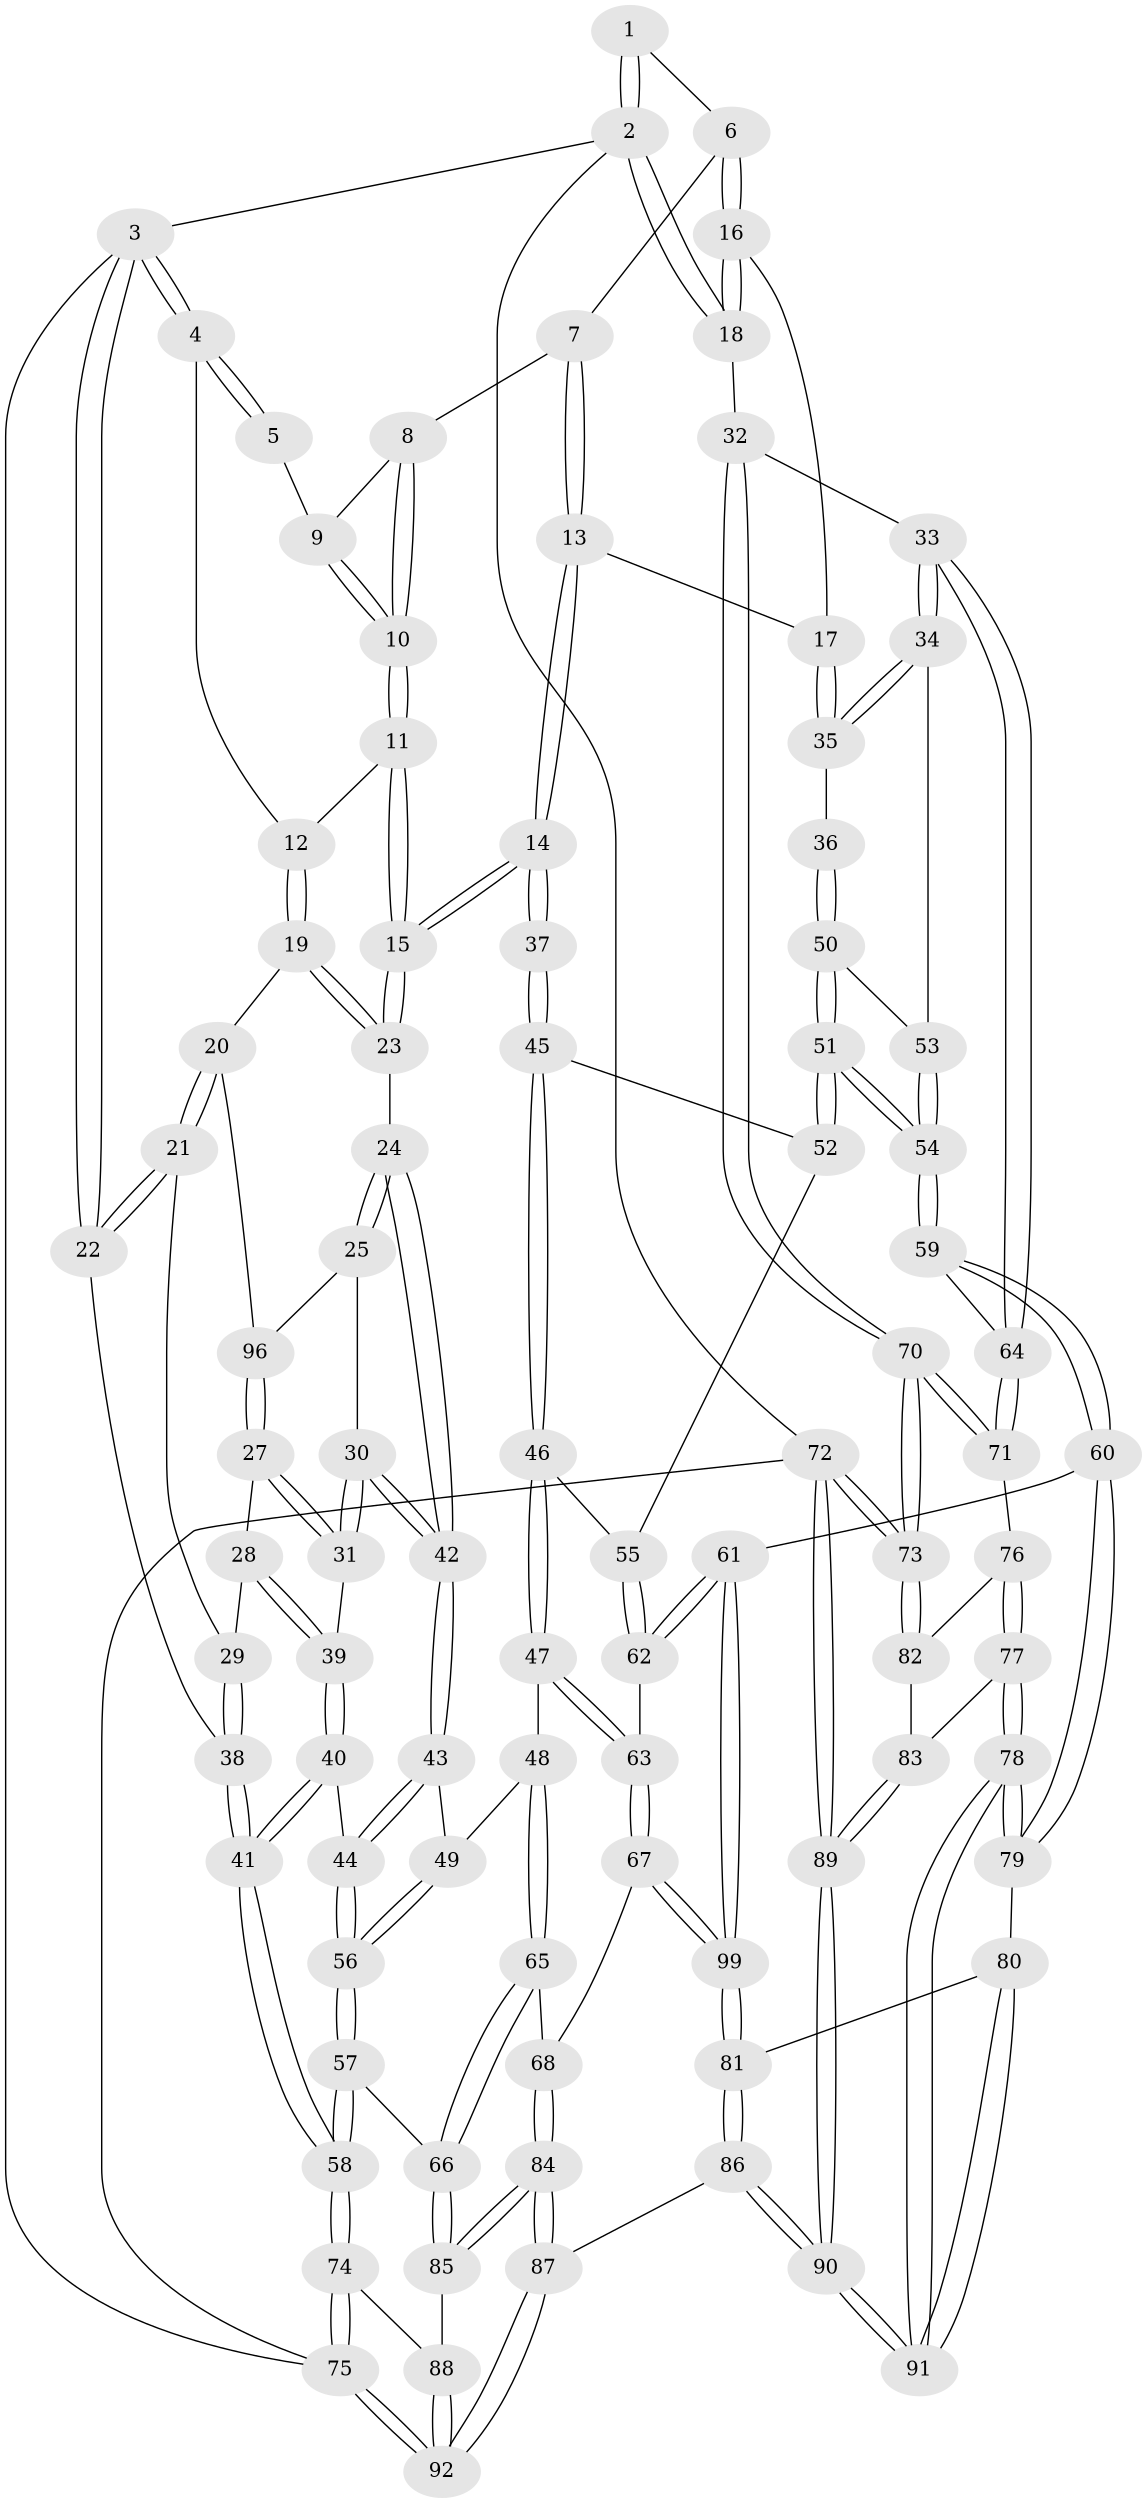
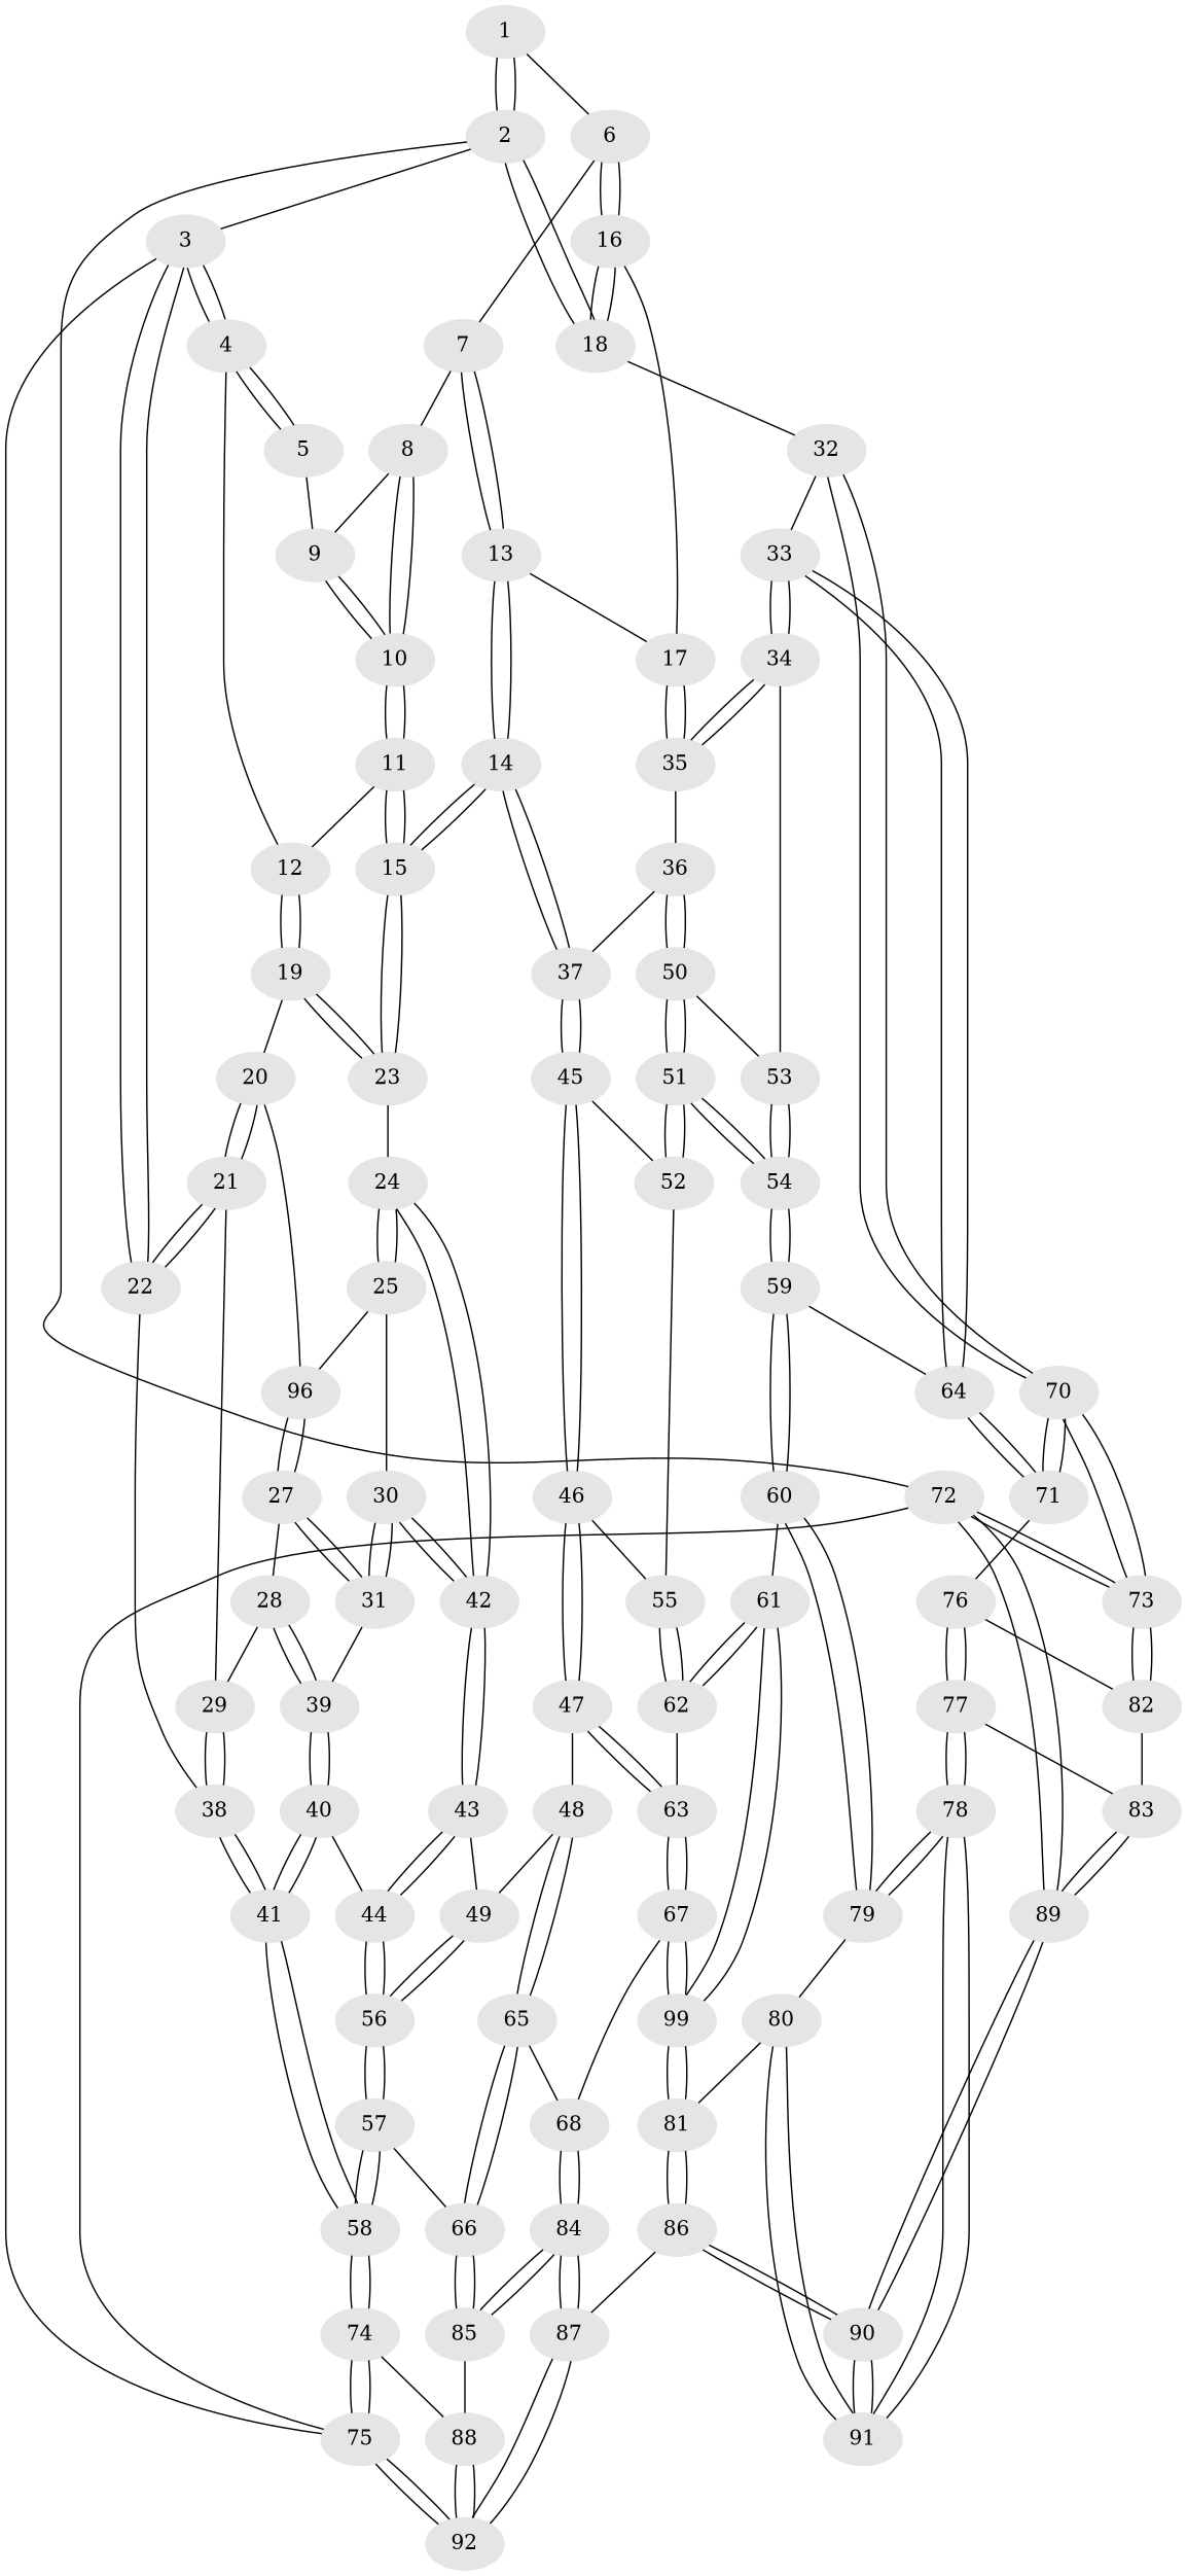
  graph {
    node [color=gray90 style=filled]
    1
    2
    6
    3
    18
    72
    7
    16
    4
    22
    75
    32
    73
    89
    5
    12
    38
    92
    9
    19
    10
    8
    13
    17
    14
    11
    15
    23
    20
    37
    35
    45
    24
    36
    33
    70
    21
    n38 [label=96]
    29
    27
    41
    25
    42
    30
    43
    31
    28
    39
    40
    34
    64
    71
    53
    54
    50
    51
    46
    52
    58
    44
    56
    74
    49
    57
    47
    55
    48
    63
    62
    65
    67
    66
    68
    59
    60
    85
    88
    61
    79
    n80 [label=99]
    80
    81
    76
    84
    87
    86
    82
    77
    90
    83
    78
    91
    1 -- 2
    1 -- 2
    1 -- 6
    2 -- 3
    2 -- 18
    2 -- 18
    2 -- 72
    6 -- 7
    6 -- 16
    6 -- 16
    3 -- 4
    3 -- 4
    3 -- 22
    3 -- 22
    3 -- 75
    18 -- 32
    72 -- 75
    72 -- 73
    72 -- 73
    72 -- 89
    72 -- 89
    7 -- 8
    7 -- 13
    7 -- 13
    16 -- 18
    16 -- 18
    16 -- 17
    4 -- 5
    4 -- 5
    4 -- 12
    22 -- 38
    75 -- 92
    75 -- 92
    32 -- 33
    32 -- 70
    32 -- 70
    73 -- 82
    73 -- 82
    89 -- 90
    89 -- 90
    5 -- 9
    12 -- 19
    12 -- 19
    38 -- 41
    38 -- 41
    9 -- 10
    9 -- 10
    19 -- 23
    19 -- 23
    19 -- 20
    10 -- 11
    10 -- 11
    8 -- 9
    8 -- 10
    8 -- 10
    13 -- 17
    13 -- 14
    13 -- 14
    17 -- 35
    17 -- 35
    14 -- 15
    14 -- 15
    14 -- 37
    14 -- 37
    11 -- 12
    11 -- 15
    11 -- 15
    15 -- 23
    15 -- 23
    23 -- 24
    20 -- 21
    20 -- 21
    20 -- n38
    37 -- 45
    37 -- 45
    35 -- 36
    45 -- 46
    45 -- 46
    45 -- 52
    24 -- 25
    24 -- 25
    24 -- 42
    24 -- 42
+   36 -- 37
    36 -- 50
    36 -- 50
    33 -- 34
    33 -- 34
    33 -- 64
    33 -- 64
    70 -- 73
    70 -- 73
    70 -- 71
    70 -- 71
    21 -- 22
    21 -- 22
    21 -- 29
    n38 -- 27
    n38 -- 27
    29 -- 38
    29 -- 38
    27 -- 31
    27 -- 31
    27 -- 28
    41 -- 58
    41 -- 58
    25 -- n38
    25 -- 30
    42 -- 43
    42 -- 43
    30 -- 42
    30 -- 42
    30 -- 31
    30 -- 31
    43 -- 44
    43 -- 44
    43 -- 49
    31 -- 39
    28 -- 29
    28 -- 39
    28 -- 39
    39 -- 40
    39 -- 40
    40 -- 41
    40 -- 41
    40 -- 44
    34 -- 35
    34 -- 35
    34 -- 53
    64 -- 71
    64 -- 71
    71 -- 76
    53 -- 54
    53 -- 54
    54 -- 59
    54 -- 59
    50 -- 53
    50 -- 51
    50 -- 51
    51 -- 54
    51 -- 54
    51 -- 52
    51 -- 52
    46 -- 47
    46 -- 47
    46 -- 55
    52 -- 55
    58 -- 74
    58 -- 74
    44 -- 56
    44 -- 56
    56 -- 57
    56 -- 57
    74 -- 75
    74 -- 75
    74 -- 88
    49 -- 56
    49 -- 56
    57 -- 58
    57 -- 58
    57 -- 66
    47 -- 48
    47 -- 63
    47 -- 63
    55 -- 62
    55 -- 62
    48 -- 49
    48 -- 65
    48 -- 65
    63 -- 67
    63 -- 67
    62 -- 63
    65 -- 66
    65 -- 66
    65 -- 68
    67 -- 68
    67 -- n80
    67 -- n80
    66 -- 85
    66 -- 85
    68 -- 84
    68 -- 84
    59 -- 64
    59 -- 60
    59 -- 60
    60 -- 61
    60 -- 79
    60 -- 79
    85 -- 88
    88 -- 92
    88 -- 92
    61 -- 62
    61 -- 62
    61 -- n80
    61 -- n80
    79 -- 80
    n80 -- 81
    n80 -- 81
    80 -- 81
    80 -- 91
    80 -- 91
    81 -- 86
    81 -- 86
    76 -- 82
    76 -- 77
    76 -- 77
    84 -- 85
    84 -- 85
    84 -- 87
    84 -- 87
    87 -- 92
    87 -- 92
    86 -- 87
    86 -- 90
    86 -- 90
    82 -- 83
    77 -- 83
    77 -- 78
    77 -- 78
    90 -- 91
    90 -- 91
    83 -- 89
    83 -- 89
    78 -- 79
    78 -- 79
    78 -- 91
    78 -- 91
  }
